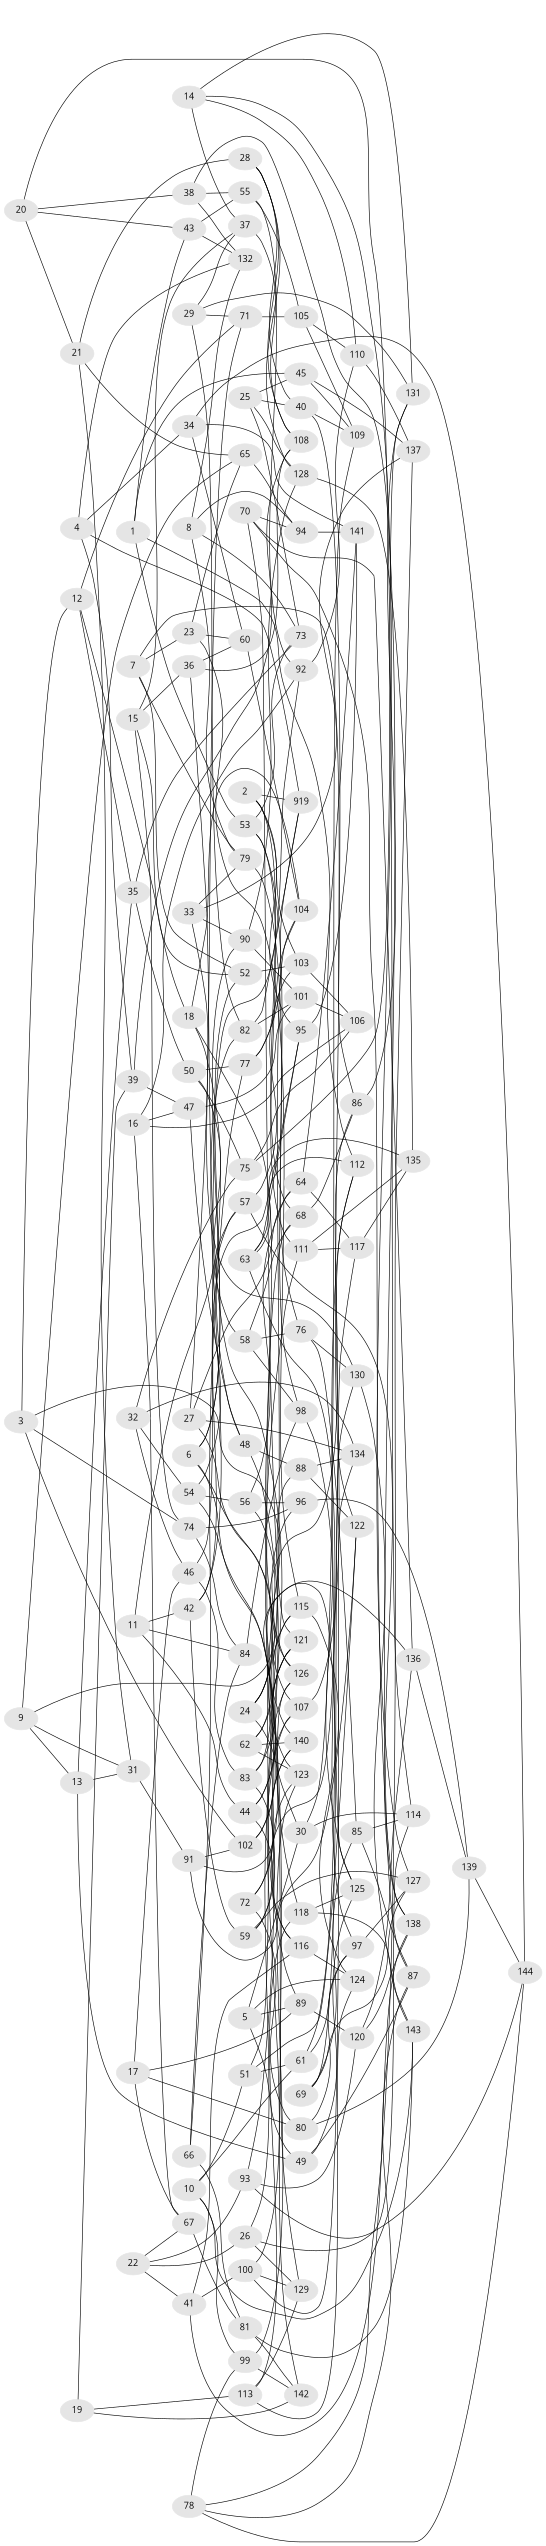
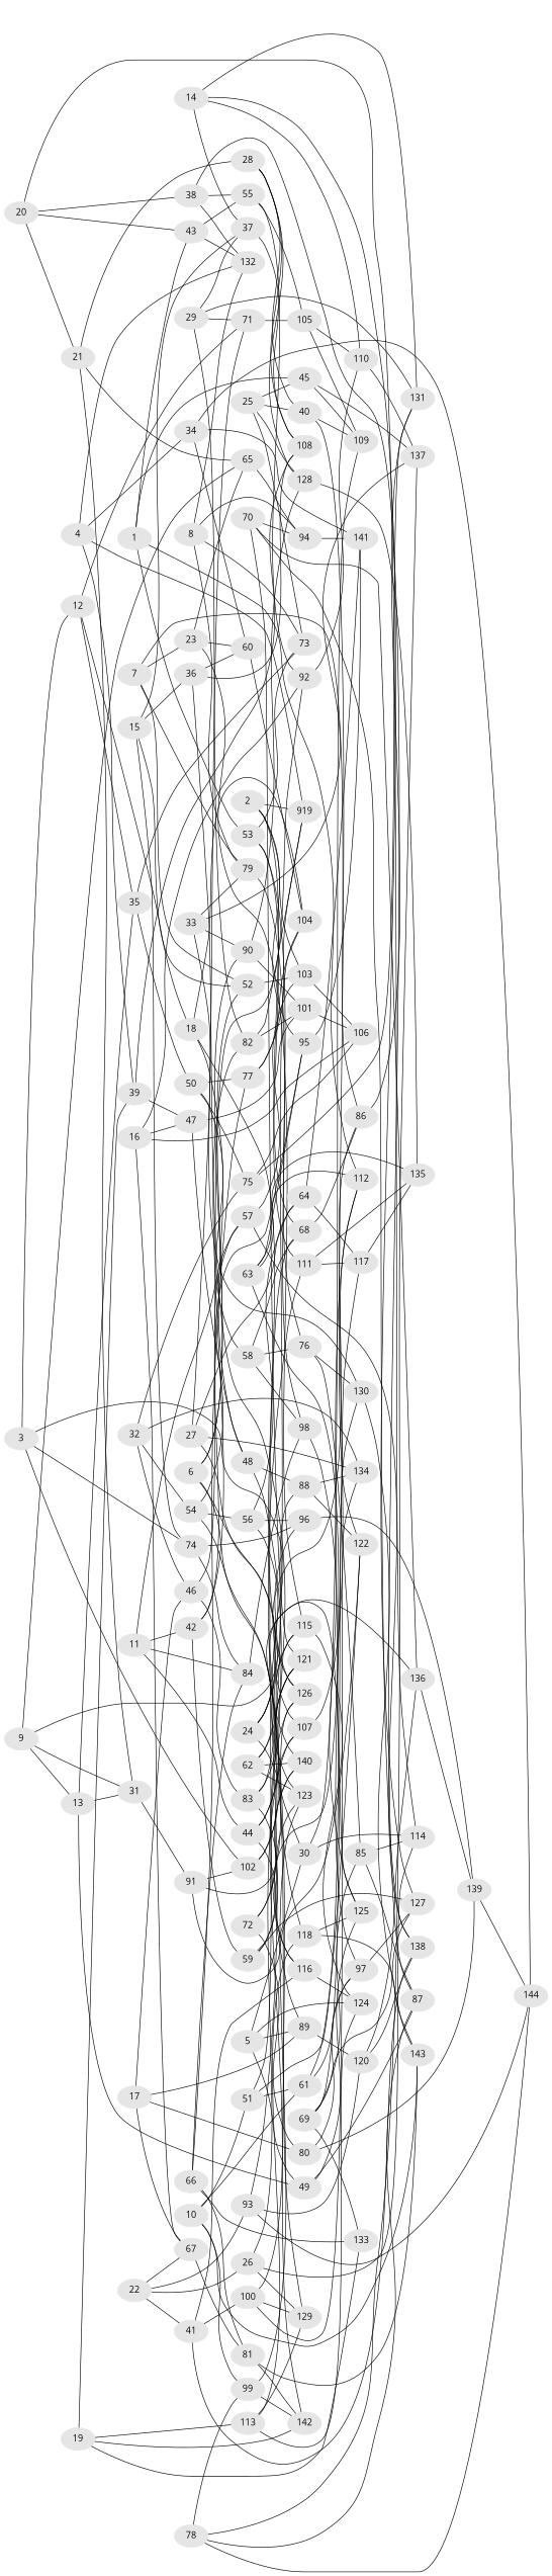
  graph {
    fontname="Open Sans"
    rankdir=LR
    node [color=gray90 fontname="Open Sans" style=filled]
    edge [fontname="Open Sans"]
    1
    43
    45
    53
    112
    132
    55
    109
    137
    73
    76
    111
    2
    68
    95
    103
    n17 [label=919]
    86
    141
    106
    3
    12
    74
    102
    107
    18
    35
    71
    84
    96
    121
    4
    34
    39
    60
    144
    47
    108
    5
    30
    49
    89
    124
    114
    125
    87
    120
    6
    52
    90
    126
    142
    128
    101
    7
    23
    79
    65
    115
    98
    131
    8
    94
    9
    13
    31
    88
    91
    134
    122
    10
    51
    61
    99
    143
    97
    123
    11
    42
    44
    57
    82
    59
    116
    138
    48
    104
    50
    105
    14
    37
    110
    127
    15
    36
    118
    16
    67
    92
    81
    17
    46
    80
    83
    139
    19
    113
+   133
    129
    20
    21
    38
    28
    40
    22
    26
    41
    93
    100
    24
    25
    135
    27
    64
    117
    29
    32
    54
    75
    56
    33
    130
    58
    77
    140
    85
    62
    136
    63
    66
    69
    70
    72
    78
    1 -- 43
    1 -- 45
    1 -- 53
    1 -- 112
    43 -- 132
    43 -- 55
    45 -- 109
    45 -- 137
    53 -- 73
    53 -- 76
    53 -- 111
    55 -- 105
    55 -- 92
    76 -- 130
    76 -- 85
    111 -- 135
    111 -- 117
    2 -- 68
    2 -- 95
    2 -- 103
    2 -- n17
    68 -- 86
    95 -- 141
    103 -- 106
    86 -- 131
    3 -- 12
    3 -- 74
    3 -- 102
    3 -- 107
    12 -- 18
    12 -- 35
    12 -- 71
    74 -- 84
    74 -- 96
    102 -- 107
    102 -- 121
    107 -- 112
    18 -- 126
    18 -- 48
    18 -- 104
    35 -- 73
    35 -- 50
    71 -- 105
    84 -- 98
    96 -- 139
    4 -- 132
    4 -- n17
    4 -- 34
    4 -- 39
    34 -- 141
    34 -- 60
    34 -- 144
    39 -- 47
    39 -- 108
    60 -- 104
    47 -- 101
    47 -- 48
    5 -- 30
    5 -- 49
    5 -- 89
    5 -- 124
    30 -- 109
    30 -- 114
    49 -- 125
    49 -- 87
    89 -- 120
    120 -- 138
    120 -- 136
    6 -- 52
    6 -- 90
    6 -- 126
    6 -- 142
    52 -- 103
    90 -- 128
    90 -- 101
    128 -- 135
    101 -- 106
    7 -- 86
    7 -- 52
    7 -- 23
    7 -- 79
    23 -- 60
    23 -- 65
    23 -- 115
    79 -- 98
    65 -- 94
    115 -- 124
    98 -- 125
    8 -- 132
    8 -- 73
    8 -- 79
    8 -- 94
    94 -- 141
    9 -- 65
    9 -- 13
    9 -- 31
    9 -- 88
    13 -- 35
    13 -- 49
    13 -- 31
    31 -- 91
    88 -- 134
    88 -- 122
    91 -- 102
    91 -- 126
    91 -- 122
    10 -- 51
    10 -- 61
    10 -- 99
    10 -- 143
    51 -- 68
    51 -- 122
    51 -- 61
    61 -- 112
    61 -- 97
    99 -- 142
    99 -- 123
    97 -- 127
    11 -- 84
    11 -- 42
    11 -- 44
    11 -- 57
    42 -- 95
    42 -- 82
    42 -- 59
    44 -- 121
    44 -- 115
    44 -- 116
    57 -- 103
    57 -- 138
    82 -- n17
    82 -- 101
    59 -- 127
    59 -- 117
    59 -- 140
    116 -- 124
    48 -- 89
    48 -- 88
    50 -- 75
    50 -- 58
    50 -- 77
    105 -- 109
    105 -- 110
    14 -- 131
    14 -- 37
    14 -- 110
    14 -- 127
    37 -- 108
    110 -- 137
    15 -- 74
    15 -- 52
    15 -- 37
    15 -- 36
    36 -- 60
    36 -- 108
    36 -- 118
    118 -- 125
    118 -- 143
    16 -- 106
    16 -- 47
    16 -- 67
    16 -- 92
    67 -- 81
    92 -- 110
    81 -- 142
    81 -- 143
    17 -- 89
    17 -- 67
    17 -- 46
    17 -- 80
    46 -- 92
    46 -- 83
    80 -- 97
    80 -- 139
    83 -- 121
    83 -- 116
    83 -- 104
    139 -- 144
    19 -- 39
    19 -- 142
    19 -- 113
+   19 -- 133
    113 -- 124
    113 -- 118
    113 -- 129
    20 -- 43
    20 -- 114
    20 -- 21
    20 -- 38
    21 -- 65
    21 -- 31
    21 -- 28
    38 -- 132
    38 -- 55
    38 -- 87
    28 -- 108
    28 -- 128
    28 -- 40
    40 -- 109
    40 -- 122
    22 -- 67
    22 -- 26
    22 -- 41
    22 -- 93
    26 -- 107
    26 -- 114
    26 -- 129
    41 -- 116
    41 -- 138
    41 -- 100
    93 -- 111
    93 -- 144
    93 -- 120
    100 -- 126
    100 -- 134
    100 -- 129
    24 -- 86
    24 -- 96
    24 -- 30
    24 -- 125
    25 -- 45
    25 -- 73
    25 -- 128
    25 -- 40
    27 -- 71
    27 -- 134
    27 -- 123
    27 -- 64
    64 -- 141
    64 -- 117
    117 -- 135
    29 -- 71
    29 -- 131
    29 -- 82
    29 -- 37
    32 -- 134
    32 -- 46
    32 -- 54
    32 -- 75
    54 -- 57
    54 -- 129
    54 -- 56
    75 -- 106
    75 -- 131
    56 -- 96
    56 -- 64
    56 -- 140
    33 -- 137
    33 -- 90
    33 -- 79
    33 -- 130
    130 -- 143
    58 -- 76
    58 -- 68
    58 -- 98
    77 -- n17
    77 -- 104
    85 -- 114
    85 -- 87
    62 -- 115
    62 -- 123
    62 -- 140
    62 -- 136
    136 -- 139
    63 -- 112
    63 -- 95
    63 -- 97
    63 -- 135
    66 -- 84
    66 -- 81
+   66 -- 133
    66 -- 77
    69 -- 127
+   69 -- 133
    69 -- 130
    69 -- 85
    70 -- 121
    70 -- 94
    70 -- 138
    70 -- 136
    72 -- 123
    72 -- 80
    72 -- 140
    78 -- 137
    78 -- 144
    78 -- 87
    78 -- 99
  }
